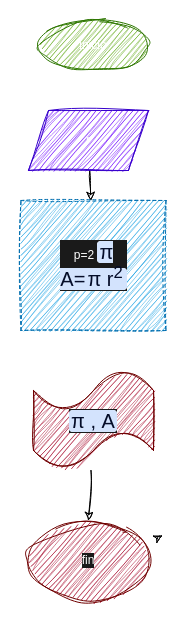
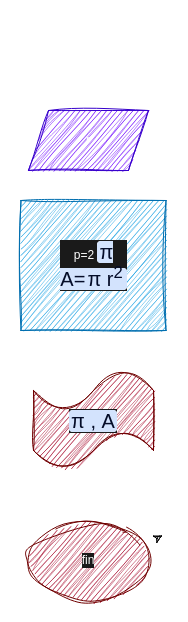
  <mxCell id="0" />
  <mxCell id="1" parent="0" />
- <mxCell id="2" value="inicio" style="ellipse;whiteSpace=wrap;html=1;strokeColor=#2D7600;fillColor=#60a917;fontColor=#ffffff;shadow=0;sketch=1;curveFitting=1;jiggle=2;" vertex="1" parent="1"><mxGeometry x="38" y="20" width="110" height="50" as="geometry" /></mxCell>
- <mxCell id="3" value="" style="edgeStyle=none;html=1;sketch=1;curveFitting=1;jiggle=2;" edge="1" parent="1" source="4" target="5"><mxGeometry relative="1" as="geometry" /></mxCell>
  <mxCell id="4" value="r" style="shape=parallelogram;perimeter=parallelogramPerimeter;whiteSpace=wrap;html=1;fixedSize=1;strokeColor=#3700CC;fillColor=#6a00ff;fontColor=#ffffff;sketch=1;curveFitting=1;jiggle=2;" vertex="1" parent="1"><mxGeometry x="28" y="110" width="120" height="60" as="geometry" /></mxCell>
- <mxCell id="5" value="p=2&amp;nbsp;&lt;span style=&quot;border-radius: 4px; padding: 0px 2px; background: linear-gradient(90deg, rgb(211, 227, 253) 50%, rgba(0, 0, 0, 0) 50%) 0% 0px / 200% 100% no-repeat rgb(255, 255, 255); color: rgb(4, 12, 40); animation: 0.75s cubic-bezier(0.05, 0.7, 0.1, 1) 0.25s 1 normal forwards running highlight; font-family: &amp;quot;Google Sans&amp;quot;, Arial, sans-serif; font-size: 20px; text-align: left;&quot;&gt;π&lt;br&gt;A=&lt;span style=&quot;border-radius: 4px; padding: 0px 2px; background-image: linear-gradient(90deg, rgb(211, 227, 253) 50%, rgba(0, 0, 0, 0) 50%); background-position: 0% 0px; background-size: 200% 100%; background-repeat: no-repeat; background-attachment: initial; background-origin: initial; background-clip: initial; animation: 0.75s cubic-bezier(0.05, 0.7, 0.1, 1) 0.25s 1 normal forwards running highlight;&quot;&gt;π r&lt;sup&gt;2&lt;/sup&gt;&lt;/span&gt;&lt;br&gt;&lt;/span&gt;" style="html=1;labelBackgroundColor=#1A1A1A;fontColor=#ffffff;whiteSpace=wrap;fillColor=#1ba1e2;strokeColor=#006EAF;rounded=0;shadow=0;glass=0;sketch=1;curveFitting=1;jiggle=2;dashed=1;" vertex="1" parent="1"><mxGeometry x="20.5" y="200" width="145" height="130" as="geometry" /></mxCell>
- <mxCell id="6" style="edgeStyle=none;html=1;entryX=0.5;entryY=0;entryDx=0;entryDy=0;fontColor=#FFFFFF;sketch=1;curveFitting=1;jiggle=2;" edge="1" parent="1" source="7" target="9"><mxGeometry relative="1" as="geometry" /></mxCell>
+ <mxCell id="5" value="p=2&amp;nbsp;&lt;span style=&quot;border-radius: 4px; padding: 0px 2px; background: linear-gradient(90deg, rgb(211, 227, 253) 50%, rgba(0, 0, 0, 0) 50%) 0% 0px / 200% 100% no-repeat rgb(255, 255, 255); color: rgb(4, 12, 40); animation: 0.75s cubic-bezier(0.05, 0.7, 0.1, 1) 0.25s 1 normal forwards running highlight; font-family: &amp;quot;Google Sans&amp;quot;, Arial, sans-serif; font-size: 20px; text-align: left;&quot;&gt;π&lt;br&gt;A=&lt;span style=&quot;border-radius: 4px; padding: 0px 2px; background-image: linear-gradient(90deg, rgb(211, 227, 253) 50%, rgba(0, 0, 0, 0) 50%); background-position: 0% 0px; background-size: 200% 100%; background-repeat: no-repeat; background-attachment: initial; background-origin: initial; background-clip: initial; animation: 0.75s cubic-bezier(0.05, 0.7, 0.1, 1) 0.25s 1 normal forwards running highlight;&quot;&gt;π r&lt;sup&gt;2&lt;/sup&gt;&lt;/span&gt;&lt;br&gt;&lt;/span&gt;" style="html=1;labelBackgroundColor=#1A1A1A;fontColor=#ffffff;whiteSpace=wrap;fillColor=#1ba1e2;strokeColor=#006EAF;rounded=0;shadow=0;glass=0;sketch=1;curveFitting=1;jiggle=2;" vertex="1" parent="1"><mxGeometry x="20.5" y="200" width="145" height="130" as="geometry" /></mxCell>
  <mxCell id="7" value="&lt;span style=&quot;border-radius: 4px; padding: 0px 2px; background: linear-gradient(90deg, rgb(211, 227, 253) 50%, rgba(0, 0, 0, 0) 50%) 0% 0px / 200% 100% no-repeat rgb(255, 255, 255); color: rgb(4, 12, 40); animation: 0.75s cubic-bezier(0.05, 0.7, 0.1, 1) 0.25s 1 normal forwards running highlight; font-family: &amp;quot;Google Sans&amp;quot;, Arial, sans-serif; font-size: 20px; text-align: left;&quot;&gt;π , A&lt;/span&gt;" style="shape=tape;whiteSpace=wrap;html=1;fillColor=#a20025;strokeColor=#6F0000;fontColor=#ffffff;labelBackgroundColor=#1A1A1A;rounded=0;shadow=0;glass=0;sketch=1;curveFitting=1;jiggle=2;" vertex="1" parent="1"><mxGeometry x="33" y="370" width="120" height="100" as="geometry" /></mxCell>
  <mxCell id="8" style="edgeStyle=none;html=1;entryX=1.033;entryY=0.375;entryDx=0;entryDy=0;entryPerimeter=0;fontColor=#FFFFFF;sketch=1;curveFitting=1;jiggle=2;" edge="1" parent="1"><mxGeometry relative="1" as="geometry"><mxPoint x="156.972" y="537.628" as="sourcePoint" /><mxPoint x="161.96" y="535" as="targetPoint" /><Array as="points" /></mxGeometry></mxCell>
  <mxCell id="9" value="fin" style="ellipse;whiteSpace=wrap;html=1;rounded=0;shadow=0;glass=0;labelBackgroundColor=#1A1A1A;strokeColor=#6F0000;fontColor=#ffffff;fillColor=#a20025;sketch=1;curveFitting=1;jiggle=2;" vertex="1" parent="1"><mxGeometry x="28" y="520" width="120" height="80" as="geometry" /></mxCell>
